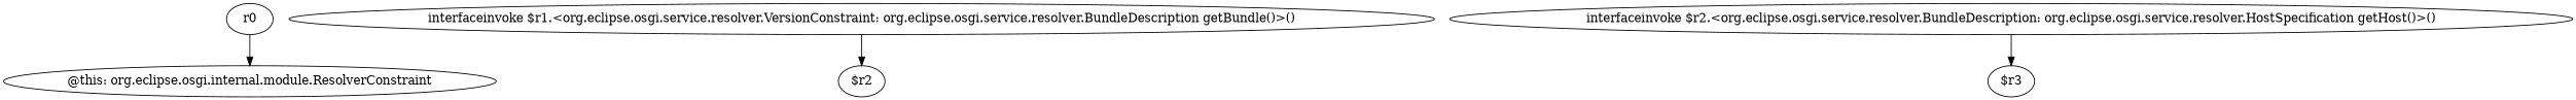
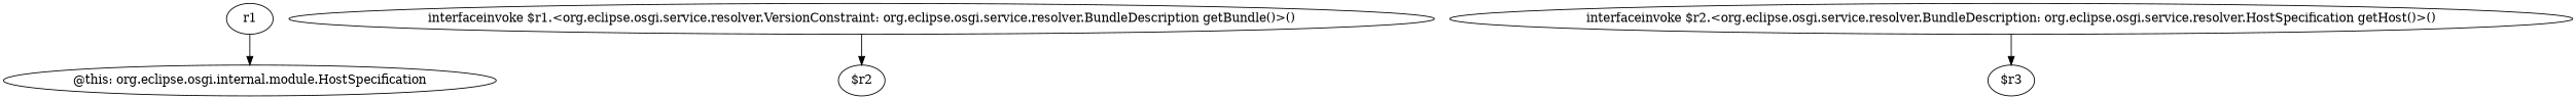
  digraph {
-   n1 [label="@this: org.eclipse.osgi.internal.module.ResolverConstraint"]
-   n2 [label=r0]
+   n1 [label="@this: org.eclipse.osgi.internal.module.HostSpecification"]
+   n2 [label=r1]
    n3 [label="interfaceinvoke $r1.<org.eclipse.osgi.service.resolver.VersionConstraint: org.eclipse.osgi.service.resolver.BundleDescription getBundle()>()"]
    n4 [label="$r2"]
    n5 [label="interfaceinvoke $r2.<org.eclipse.osgi.service.resolver.BundleDescription: org.eclipse.osgi.service.resolver.HostSpecification getHost()>()"]
    n6 [label="$r3"]
    n2 -> n1
    n3 -> n4
    n5 -> n6
  }
